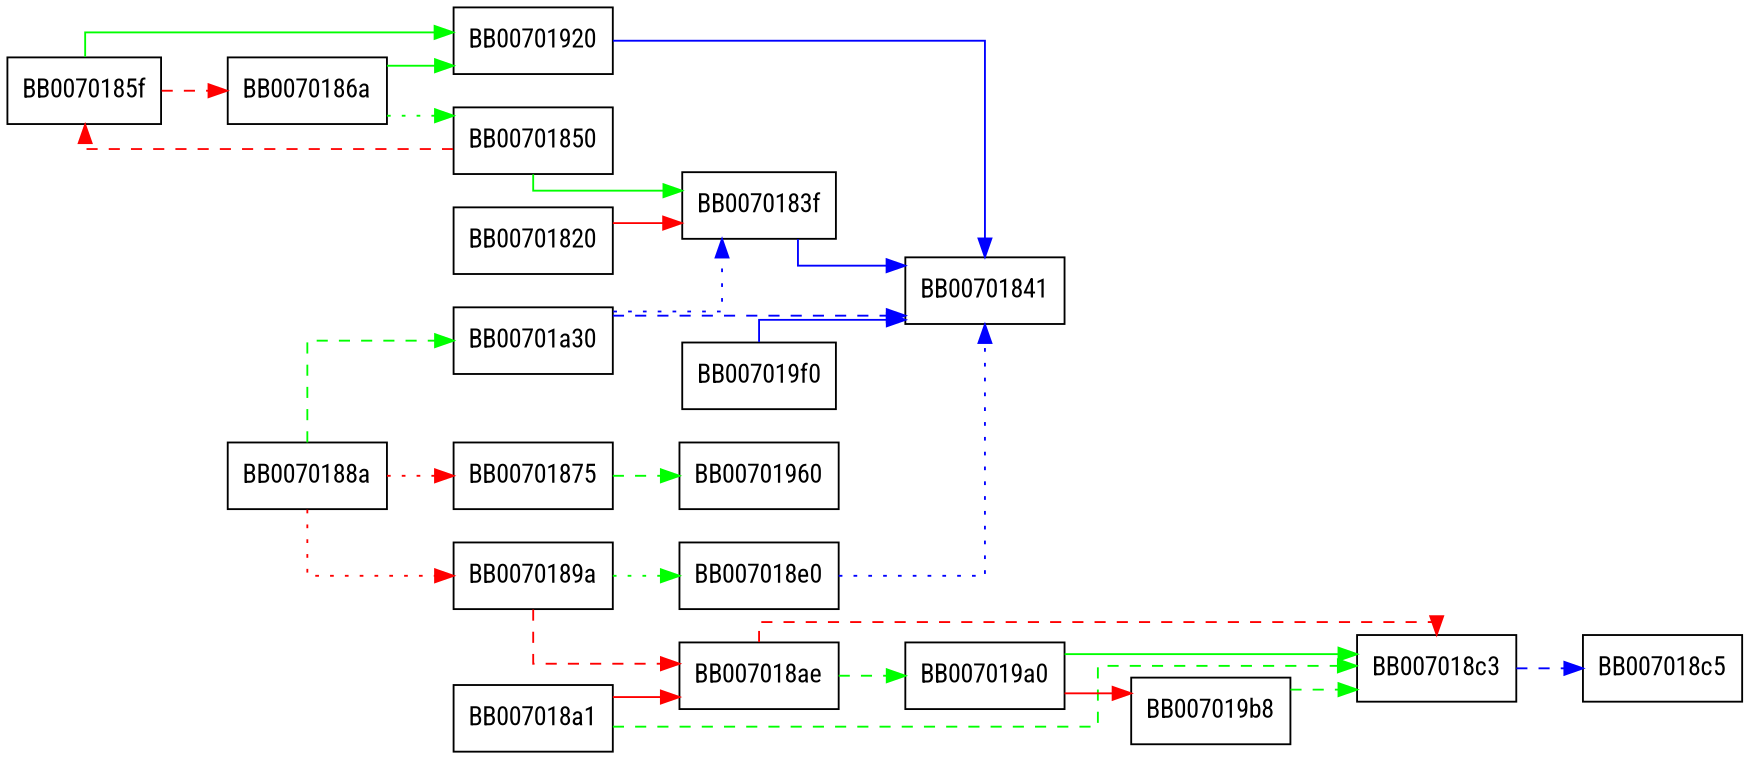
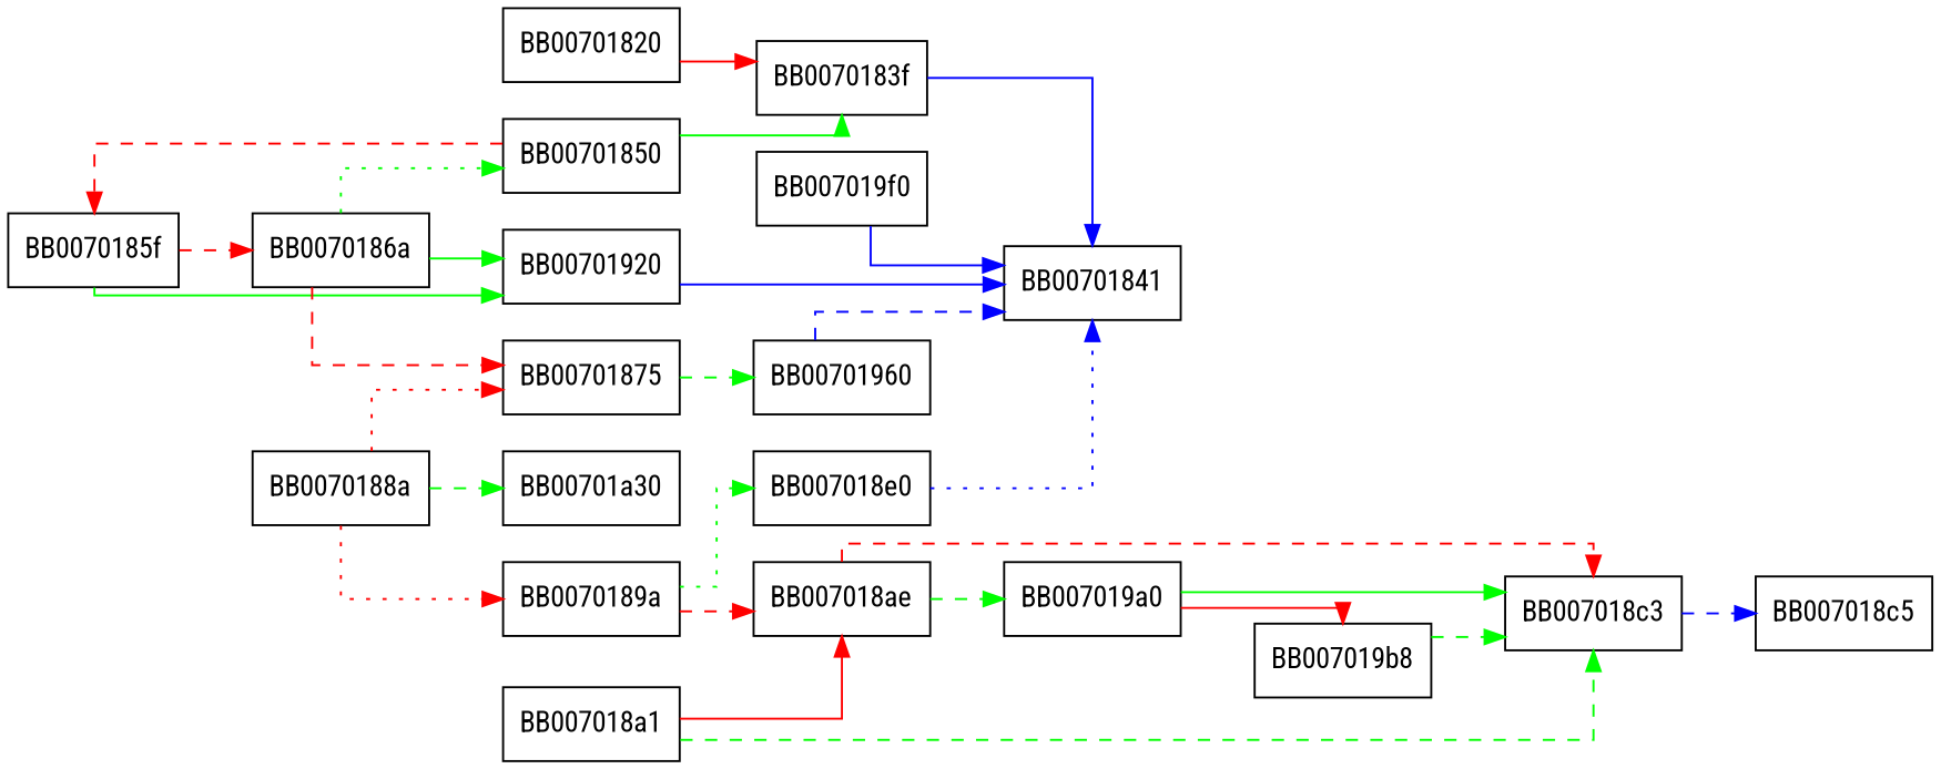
  digraph {
    fontname="Roboto Condensed"
    rankdir=LR
    splines=ortho
    node [fontname="Roboto Condensed" shape=box]
    edge [color=green fontname="Roboto Condensed" style=dashed]
    BB00701820
    BB0070183f
    BB00701850
    BB0070185f
    BB00701841
    BB0070186a
    BB00701920
    BB007019f0
    BB00701875
    BB00701960
    BB0070188a
    BB00701a30
    BB0070189a
    BB007018e0
    BB007018ae
    BB007018a1
    BB007018c3
    BB007018c5
    BB007019a0
    BB007019b8
    BB00701820 -> BB0070183f [color=red style=solid]
    BB0070183f -> BB00701841 [color=blue style=solid]
    BB00701850 -> BB0070183f [style=solid]
    BB00701850 -> BB0070185f [color=red]
    BB0070185f -> BB0070186a [color=red]
    BB0070185f -> BB00701920 [style=solid]
    BB0070186a -> BB00701850 [style=dotted]
    BB0070186a -> BB00701920 [style=solid]
+   BB0070186a -> BB00701875 [color=red]
    BB00701920 -> BB00701841 [color=blue style=solid]
    BB007019f0 -> BB00701841 [color=blue style=solid]
    BB00701875 -> BB00701960
-   BB00701a30 -> BB00701841 [color=blue]
+   BB00701960 -> BB00701841 [color=blue]
    BB0070188a -> BB00701875 [color=red style=dotted]
    BB0070188a -> BB00701a30
    BB0070188a -> BB0070189a [color=red style=dotted]
-   BB00701a30 -> BB0070183f [color=blue style=dotted]
    BB0070189a -> BB007018e0 [style=dotted]
    BB0070189a -> BB007018ae [color=red]
    BB007018e0 -> BB00701841 [color=blue style=dotted]
    BB007018ae -> BB007018c3 [color=red]
    BB007018ae -> BB007019a0
    BB007018a1 -> BB007018ae [color=red style=solid]
    BB007018a1 -> BB007018c3
    BB007018c3 -> BB007018c5 [color=blue]
    BB007019a0 -> BB007018c3 [style=solid]
    BB007019a0 -> BB007019b8 [color=red style=solid]
    BB007019b8 -> BB007018c3
  }
